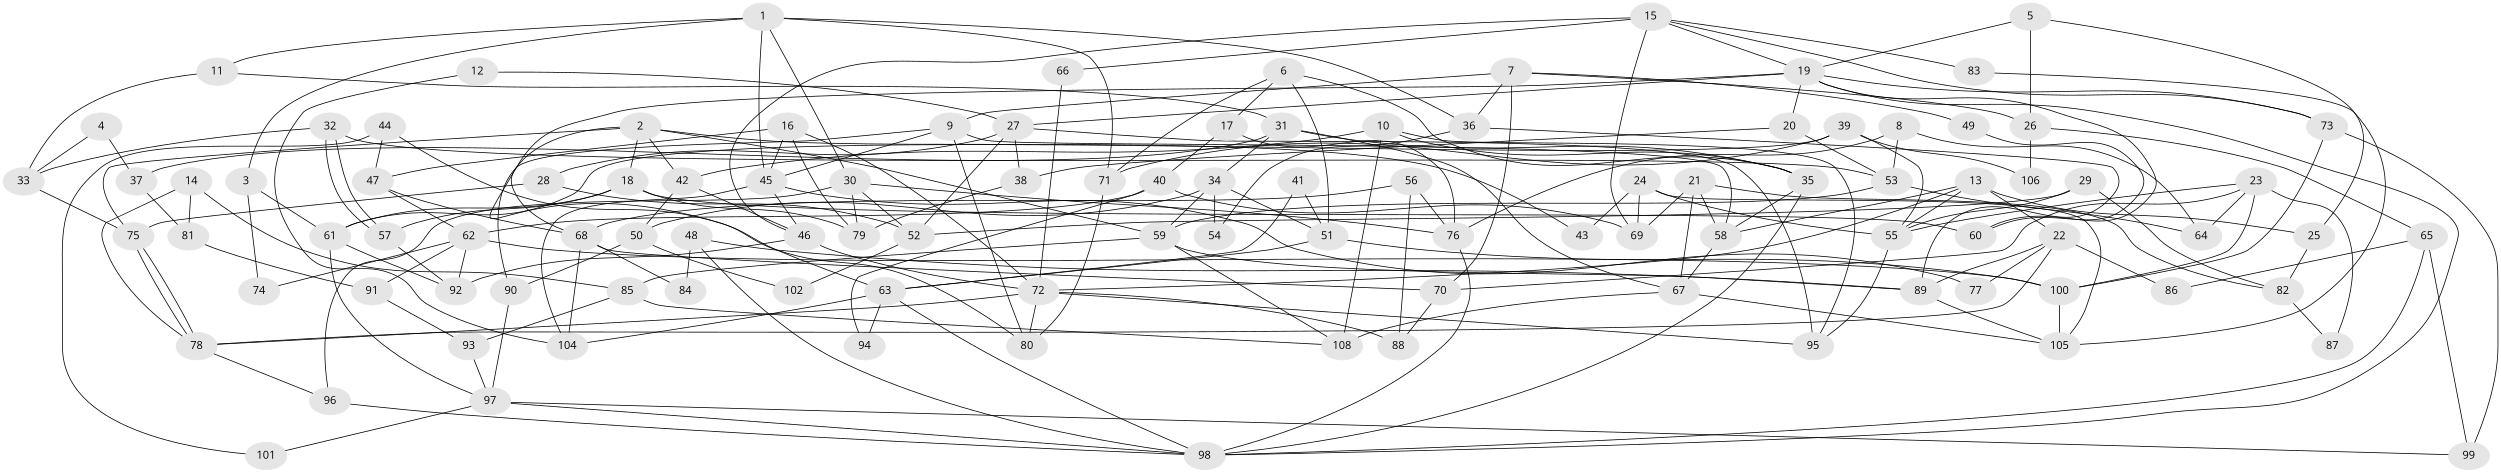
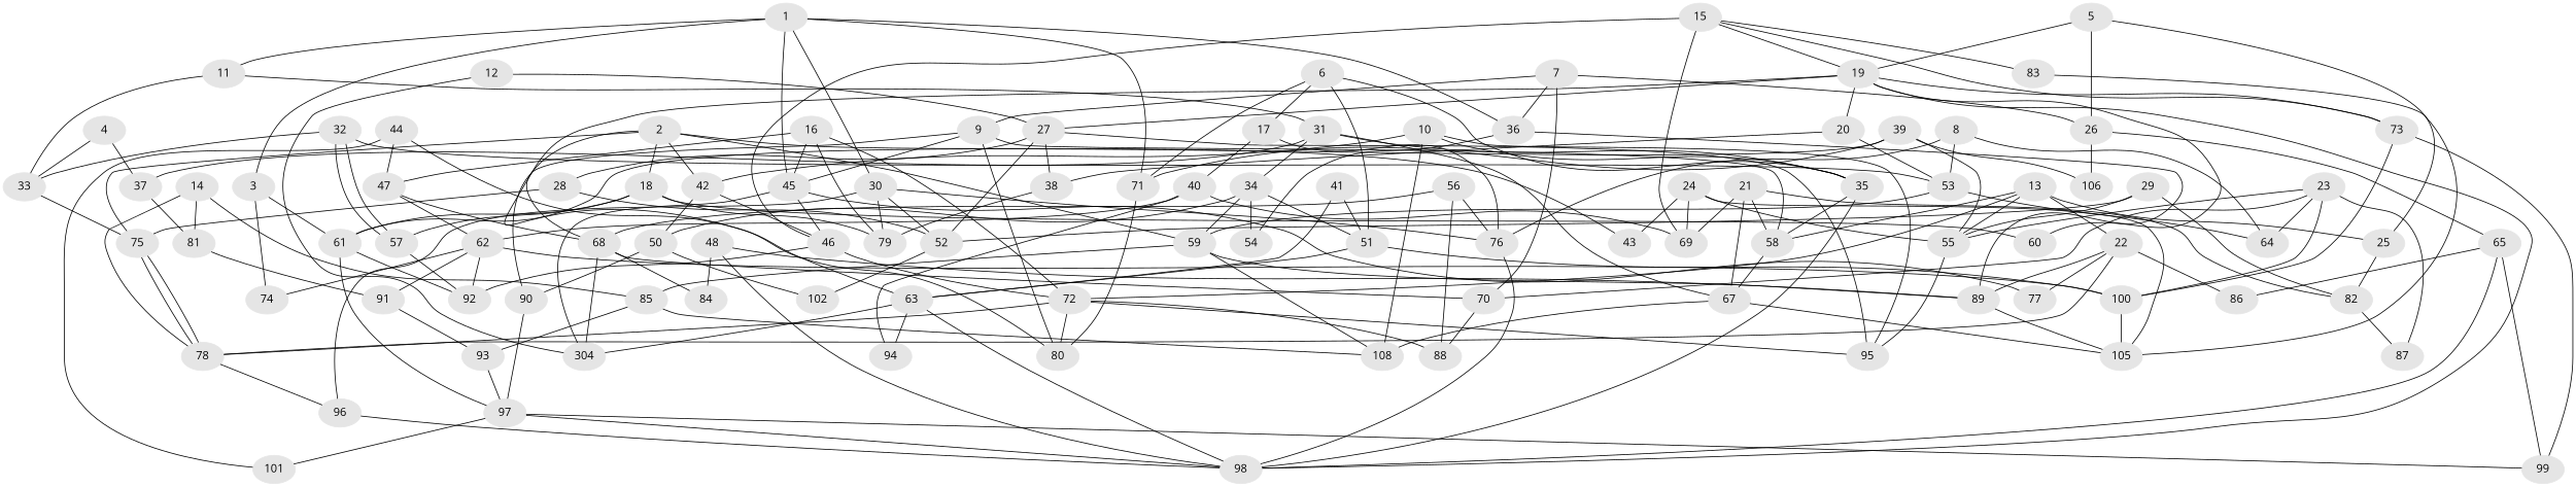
  graph {
    fontname="Open Sans"
    node [color=gray90 fontname="Open Sans" style=filled]
    edge [fontname="Open Sans"]
    1
    3
    11
    30
    36
    45
    71
    61
    74
    33
    31
    76
    79
    52
    96
    89
    54
-   104
+   104 [label=304]
    46
    77
    80
    2
    18
    42
    43
    59
    68
    75
    57
    60
    50
    n32 [label=108]
    85
    70
    84
    78
    92
    97
    4
    37
    81
    5
    19
    25
    26
    27
    73
    20
    63
    98
    82
    65
    106
    6
    17
    35
    51
    40
    34
    58
    100
    7
    9
-   49
    90
    88
    8
    53
    64
    67
    10
    95
    12
    38
    28
    13
    22
    55
    72
    86
    14
    91
    93
    15
-   66
    69
    83
    99
    105
    16
    47
    62
    94
    21
    87
    23
    24
    102
    29
    32
    39
    41
    44
    101
    48
    56
    1 -- 3
    1 -- 11
    1 -- 30
    1 -- 36
    1 -- 45
    1 -- 71
    3 -- 61
    3 -- 74
    11 -- 33
    11 -- 31
    30 -- 76
    30 -- 79
    30 -- 52
    30 -- 96
    36 -- 89
    36 -- 54
    45 -- 104
    45 -- 46
    45 -- 77
    71 -- 80
    61 -- 92
    61 -- 97
    33 -- 75
    31 -- 37
    31 -- 35
    31 -- 34
    31 -- 67
    76 -- 98
    52 -- 102
    96 -- 98
    89 -- 105
    46 -- 92
    46 -- 72
    2 -- 18
    2 -- 42
    2 -- 43
    2 -- 59
    2 -- 68
    2 -- 75
    18 -- 61
    18 -- 79
    18 -- 57
    18 -- 60
    42 -- 46
    42 -- 50
    59 -- 89
    59 -- n32
    59 -- 85
    68 -- 104
    68 -- 70
    68 -- 84
    75 -- 78
    75 -- 78
    57 -- 92
    50 -- 90
    50 -- 102
    85 -- n32
    85 -- 93
    70 -- 88
    78 -- 96
    97 -- 98
    97 -- 99
    97 -- 101
    4 -- 33
    4 -- 37
    37 -- 81
    81 -- 91
    5 -- 19
    5 -- 25
    5 -- 26
    19 -- 60
    19 -- 27
    19 -- 73
    19 -- 20
    19 -- 63
    19 -- 98
    25 -- 82
    26 -- 65
    26 -- 106
    27 -- 52
    27 -- 95
    27 -- 38
    27 -- 28
    73 -- 100
    73 -- 99
    20 -- 53
    20 -- 38
    63 -- 104
    63 -- 98
    63 -- 94
    82 -- 87
    65 -- 98
    65 -- 86
    65 -- 99
    6 -- 71
    6 -- 17
    6 -- 35
    6 -- 51
    17 -- 76
    17 -- 40
    35 -- 98
    35 -- 58
    51 -- 63
    51 -- 100
    40 -- 69
    40 -- 62
    40 -- 94
    34 -- 54
    34 -- 59
    34 -- 50
    34 -- 51
    58 -- 67
    100 -- 105
    7 -- 36
    7 -- 70
    7 -- 26
    7 -- 9
-   7 -- 49
    9 -- 45
    9 -- 80
    9 -- 58
    9 -- 90
-   49 -- 60
    90 -- 97
    8 -- 76
    8 -- 53
    8 -- 64
    53 -- 59
    53 -- 64
    67 -- n32
    67 -- 105
    10 -- 42
    10 -- n32
    10 -- 35
    10 -- 95
    12 -- 104
    12 -- 27
    38 -- 79
    28 -- 52
    28 -- 75
    13 -- 25
    13 -- 58
    13 -- 22
    13 -- 55
    13 -- 72
    22 -- 89
    22 -- 77
    22 -- 78
    22 -- 86
    55 -- 95
    72 -- 80
    72 -- 78
    72 -- 88
    72 -- 95
    14 -- 85
    14 -- 78
    14 -- 81
    91 -- 93
    93 -- 97
    15 -- 46
    15 -- 19
    15 -- 73
-   15 -- 66
    15 -- 69
    15 -- 83
-   66 -- 72
    83 -- 105
    16 -- 45
    16 -- 79
    16 -- 72
    16 -- 47
    47 -- 68
    47 -- 62
    62 -- 74
    62 -- 92
    62 -- 100
    62 -- 91
    21 -- 82
    21 -- 58
    21 -- 67
    21 -- 69
    23 -- 70
    23 -- 100
    23 -- 64
    23 -- 55
    23 -- 87
    24 -- 43
    24 -- 55
    24 -- 69
    24 -- 105
    29 -- 52
    29 -- 82
    29 -- 55
    32 -- 33
    32 -- 57
    32 -- 57
    32 -- 53
    39 -- 71
    39 -- 61
    39 -- 106
    39 -- 55
    41 -- 63
    41 -- 51
    44 -- 80
    44 -- 47
    44 -- 101
    48 -- 89
    48 -- 84
    48 -- 98
    56 -- 76
    56 -- 68
    56 -- 88
  }
